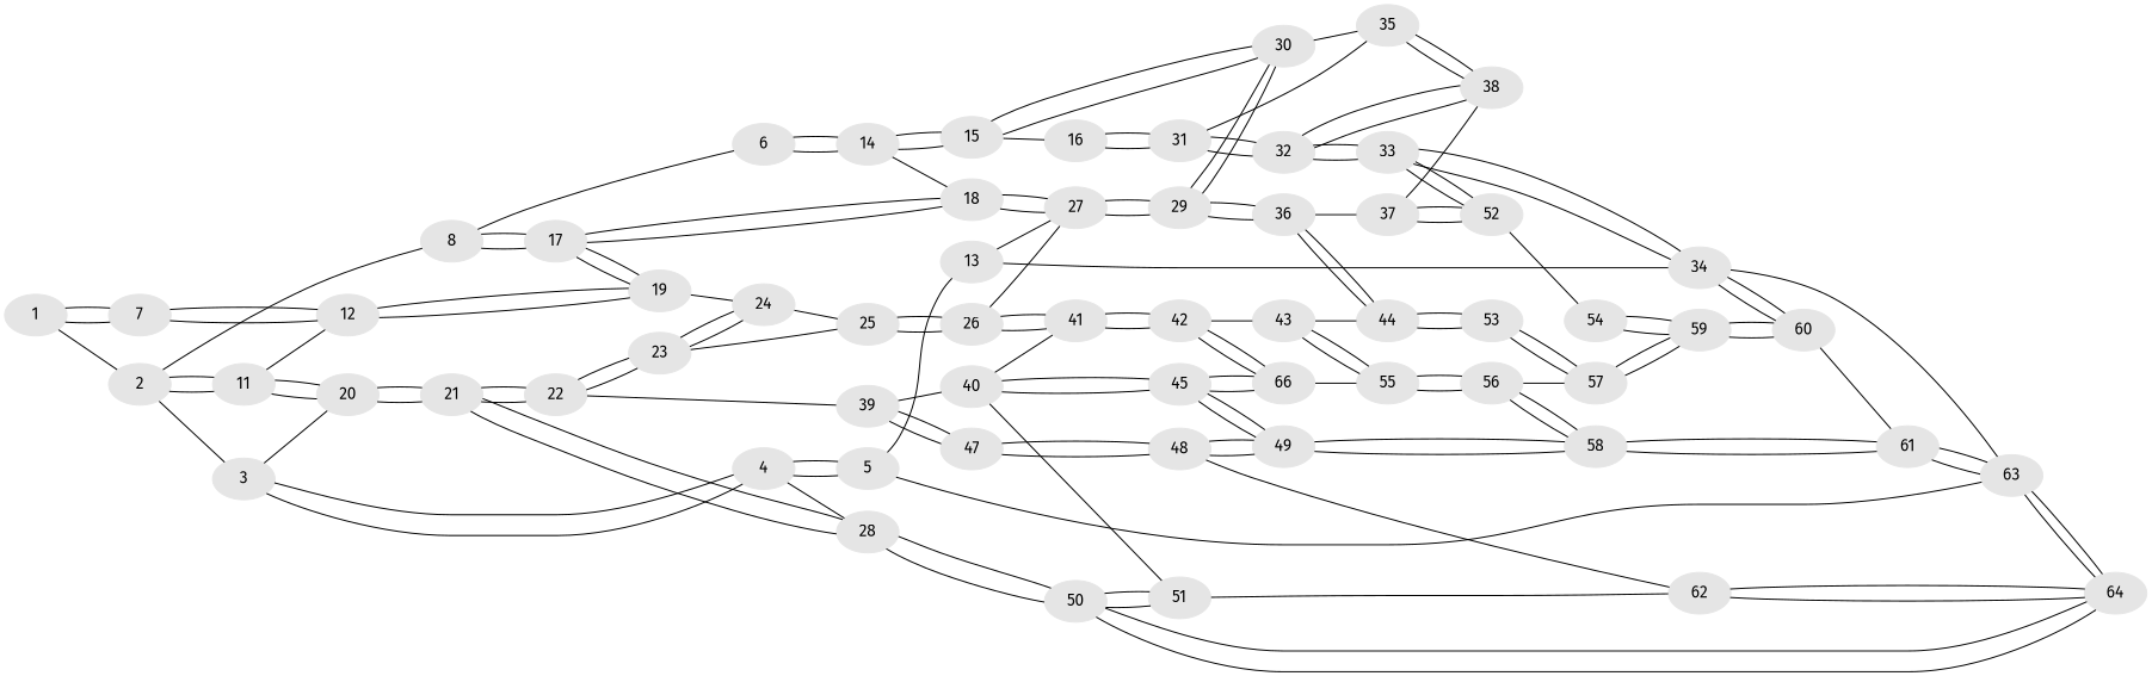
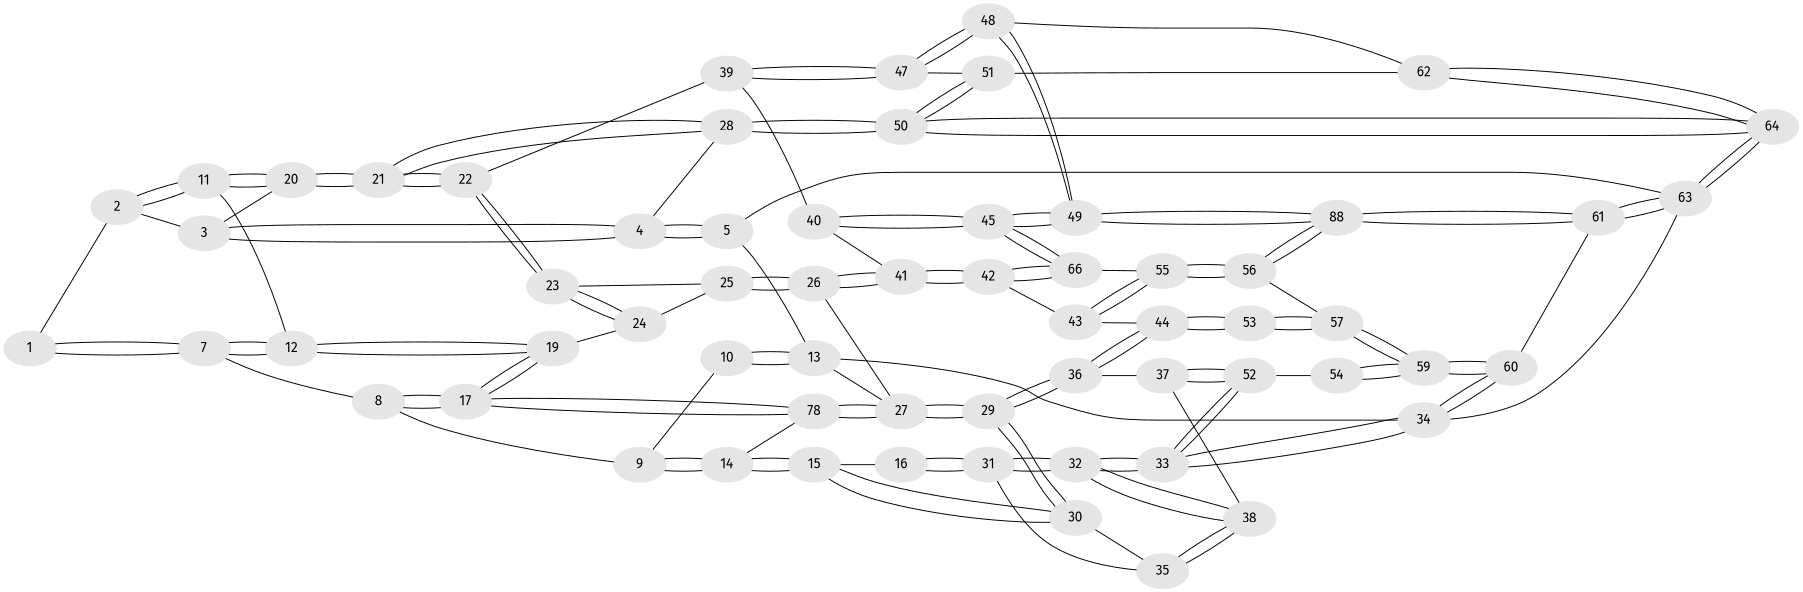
  graph {
    fontname="Fira Sans"
    rankdir=LR
    node [color=gray90 fontname="Fira Sans" style=filled]
    edge [fontname="Fira Sans"]
    1
    2
    7
    3
    11
    8
    12
    4
    20
    5
    28
    21
    13
    63
    50
    34
    27
    64
-   9 [label=6]
+   10
+   9
    17
    19
    14
-   18
+   18 [label=78]
    15
    24
    16
    31
    60
    30
    35
    32
    29
    25
    22
    23
    39
    40
    47
    26
    41
    42
    36
    51
    37
    44
    38
    33
    52
    54
    61
    53
    45
    48
    n55 [label=66]
    49
    43
    55
    56
    57
-   58
+   58 [label=88]
    62
    59
    1 -- 2
    1 -- 7
    1 -- 7
    2 -- 3
    2 -- 11
    2 -- 11
-   2 -- 8
+   7 -- 8
    7 -- 12
    7 -- 12
    3 -- 4
    3 -- 4
    3 -- 20
    11 -- 12
    11 -- 20
    11 -- 20
    8 -- 9
    8 -- 17
    8 -- 17
    12 -- 19
    12 -- 19
    4 -- 5
    4 -- 5
    4 -- 28
    20 -- 21
    20 -- 21
    5 -- 13
    5 -- 63
    28 -- 50
    28 -- 50
    21 -- 28
    21 -- 28
    21 -- 22
    21 -- 22
    13 -- 34
    13 -- 27
    63 -- 64
    63 -- 64
    50 -- 64
    50 -- 64
    50 -- 51
    50 -- 51
    34 -- 63
    34 -- 60
    34 -- 60
    27 -- 29
    27 -- 29
+   10 -- 13
+   10 -- 13
+   9 -- 10
    9 -- 14
    9 -- 14
    17 -- 19
    17 -- 19
    17 -- 18
    17 -- 18
    19 -- 24
    14 -- 18
    14 -- 15
    14 -- 15
    18 -- 27
    18 -- 27
    15 -- 16
    15 -- 30
    15 -- 30
    24 -- 25
    16 -- 31
    16 -- 31
    31 -- 35
    31 -- 32
    31 -- 32
    60 -- 61
    30 -- 35
    35 -- 38
    35 -- 38
    32 -- 38
    32 -- 38
    32 -- 33
    32 -- 33
    29 -- 30
    29 -- 30
    29 -- 36
    29 -- 36
    25 -- 26
    25 -- 26
    22 -- 23
    22 -- 23
    22 -- 39
    23 -- 24
    23 -- 24
    23 -- 25
    39 -- 40
    39 -- 47
    39 -- 47
    40 -- 41
    40 -- 45
    40 -- 45
-   40 -- 51
+   47 -- 51
    47 -- 48
    47 -- 48
    26 -- 27
    26 -- 41
    26 -- 41
    41 -- 42
    41 -- 42
    42 -- n55
    42 -- n55
    42 -- 43
    36 -- 37
    36 -- 44
    36 -- 44
    51 -- 62
    37 -- 38
    37 -- 52
    37 -- 52
    44 -- 53
    44 -- 53
    33 -- 34
    33 -- 34
    33 -- 52
    33 -- 52
    52 -- 54
    54 -- 59
    54 -- 59
    61 -- 63
    61 -- 63
    53 -- 57
    53 -- 57
    45 -- n55
    45 -- n55
    45 -- 49
    45 -- 49
    48 -- 49
    48 -- 49
    48 -- 62
    n55 -- 55
    49 -- 58
    49 -- 58
    43 -- 44
    43 -- 55
    43 -- 55
    55 -- 56
    55 -- 56
    56 -- 57
    56 -- 58
    56 -- 58
    57 -- 59
    57 -- 59
    58 -- 61
    58 -- 61
    62 -- 64
    62 -- 64
    59 -- 60
    59 -- 60
  }
